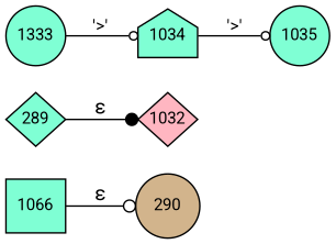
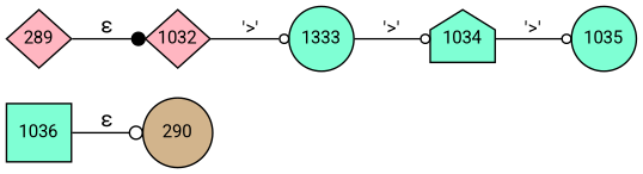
  digraph {
    fontname=Roboto
    rankdir=LR
    node [fillcolor=aquamarine fixedsize=true fontname=Roboto fontsize=11 shape=circle style=filled peripheries=1]
    edge [arrowhead=odot fontname=Roboto arrowsize=.7 fontsize=11]
    n1 [fillcolor=tan label=290 width=.6 peripheries=""]
-   n2 [label=289 shape=diamond width=.55]
+   n2 [fillcolor=lightpink label=289 shape=diamond width=.55]
    n3 [fillcolor=lightpink label=1032 shape=diamond width=.55]
    n4 [label=1333 width=.55]
    n5 [label=1034 shape=house width=.55]
    n6 [label=1035 width=.55]
-   n7 [label=1066 shape=box width=.55]
+   n7 [label=1036 shape=box width=.55]
    n2 -> n3 [arrowhead=dot label="&epsilon;" arrowsize="" fontsize=""]
+   n3 -> n4 [label="'>'"]
    n4 -> n5 [label="'>'"]
    n5 -> n6 [label="'>'"]
    n7 -> n1 [label="&epsilon;" arrowsize="" fontsize=""]
  }
